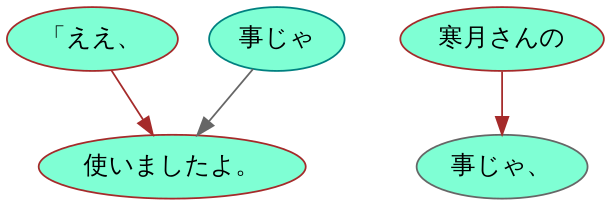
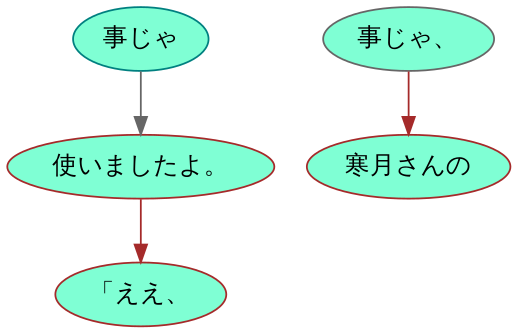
  digraph {
    node [color=brown fillcolor=aquamarine style=filled]
    edge [color=brown]
    n1 [label="「ええ、"]
    n2 [label="使いましたよ。"]
    n3 [label="寒月さんの"]
    n4 [color=gray40 label="事じゃ、"]
    n5 [color=teal label="事じゃ"]
-   n1 -> n2
-   n3 -> n4
+   n2 -> n1
+   n4 -> n3
    n5 -> n2 [color=gray40]
  }
